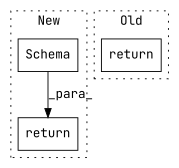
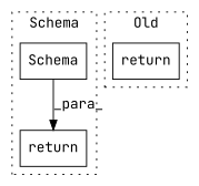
  digraph {
    fontname="JetBrains Mono"
    node [a=41 l=7 shape=box fontname="JetBrains Mono"]
    n1 [a=32 l="7,1" label=Schema s="5595,5711"]
    n2 [label=return s=5555]
    n3 [label=return s=5434]
    subgraph cluster_1 {
-     label=New
+     label=Schema
      style=dotted
      n1
      n2
    }
    subgraph cluster_2 {
      label=Old
      style=dotted
      n3
    }
    n1 -> n2 [label=_para_ fontname="JetBrains Mono"]
  }
